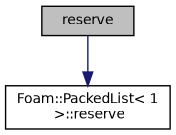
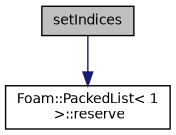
  digraph {
    rankdir=TB
    node [color=black fontname=Helvetica fontsize=10 shape=record]
-   n1 [fillcolor=grey75 fontcolor=black height=0.2 label=reserve style=filled width=0.4]
+   n1 [fillcolor=grey75 fontcolor=black height=0.2 label=setIndices style=filled width=0.4]
    n2 [height=0.2 label="Foam::PackedList\< 1\l \>::reserve" width=0.4]
    n1 -> n2 [color=midnightblue fontname=Helvetica fontsize=10 labelfontname=Helvetica labelfontsize=10 style=solid]
  }
